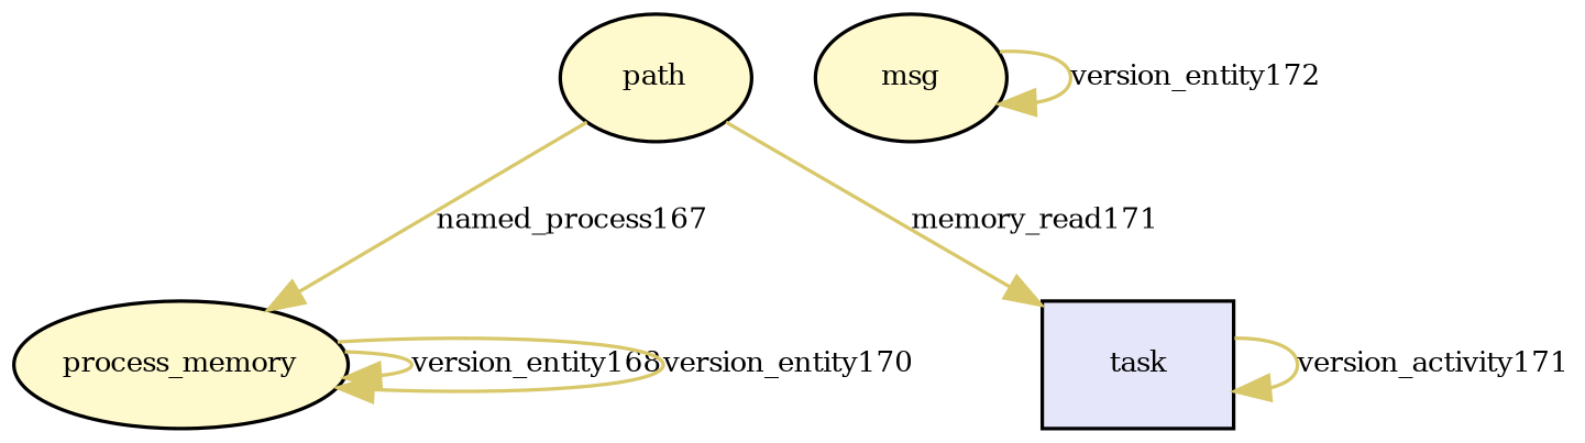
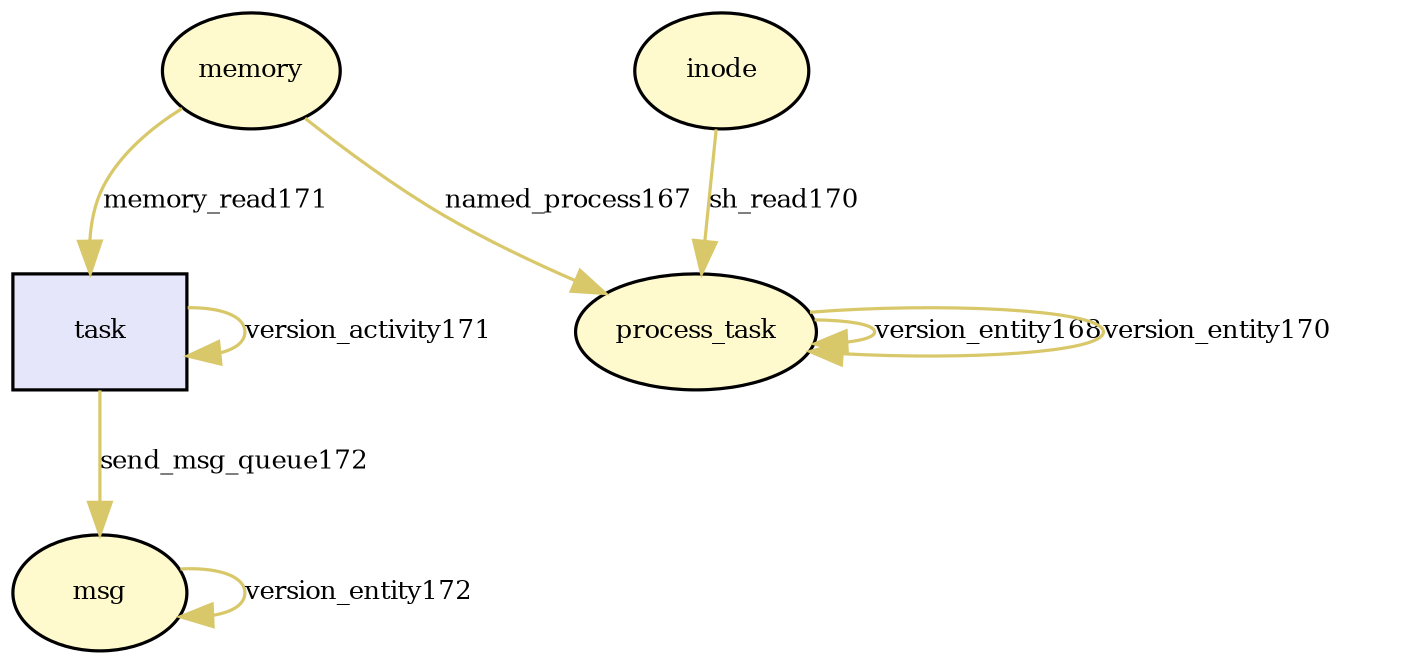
  digraph {
    node [fillcolor="#fffacd" fontsize=8 shape=ellipse style=filled]
    edge [color="#d8c86a" fontsize=8]
-   n1 [label=path]
-   n2 [label=process_memory]
+   n1 [label=memory]
+   n2 [label=process_task]
    n3 [fillcolor="#e6e6fa" label=task shape=rectangle]
    n4 [label=msg]
+   n5 [label=inode]
    n1 -> n2 [label=named_process167]
    n1 -> n3 [label=memory_read171]
    n2 -> n2 [label=version_entity168]
    n2 -> n2 [label=version_entity170]
    n3 -> n3 [label=version_activity171]
+   n3 -> n4 [label=send_msg_queue172]
    n4 -> n4 [label=version_entity172]
+   n5 -> n2 [label=sh_read170]
  }
